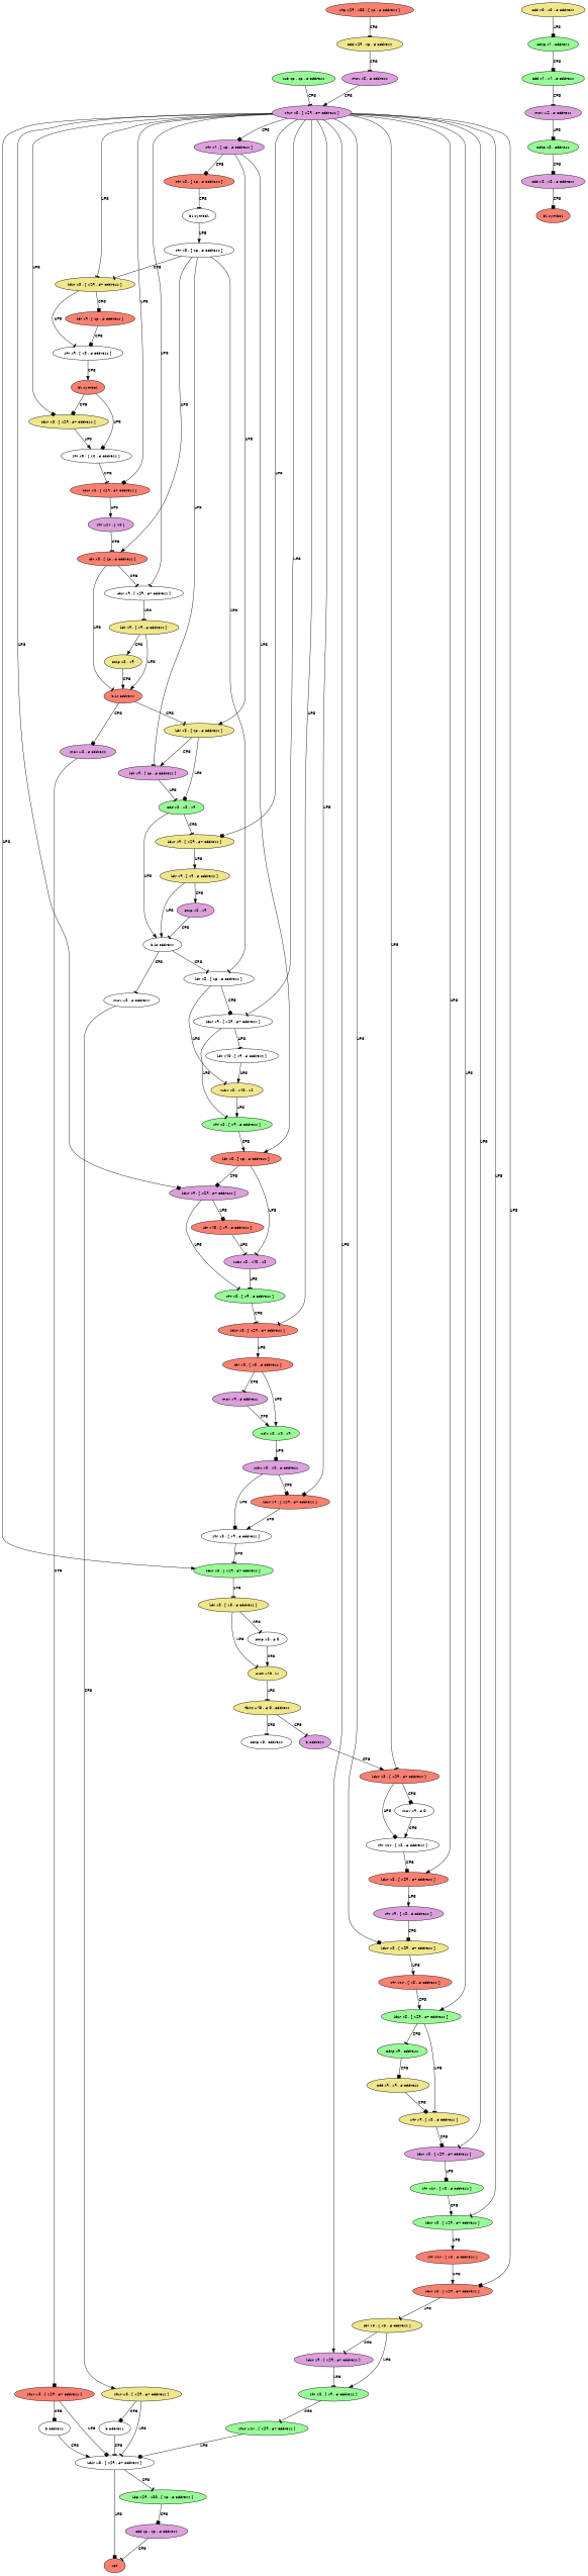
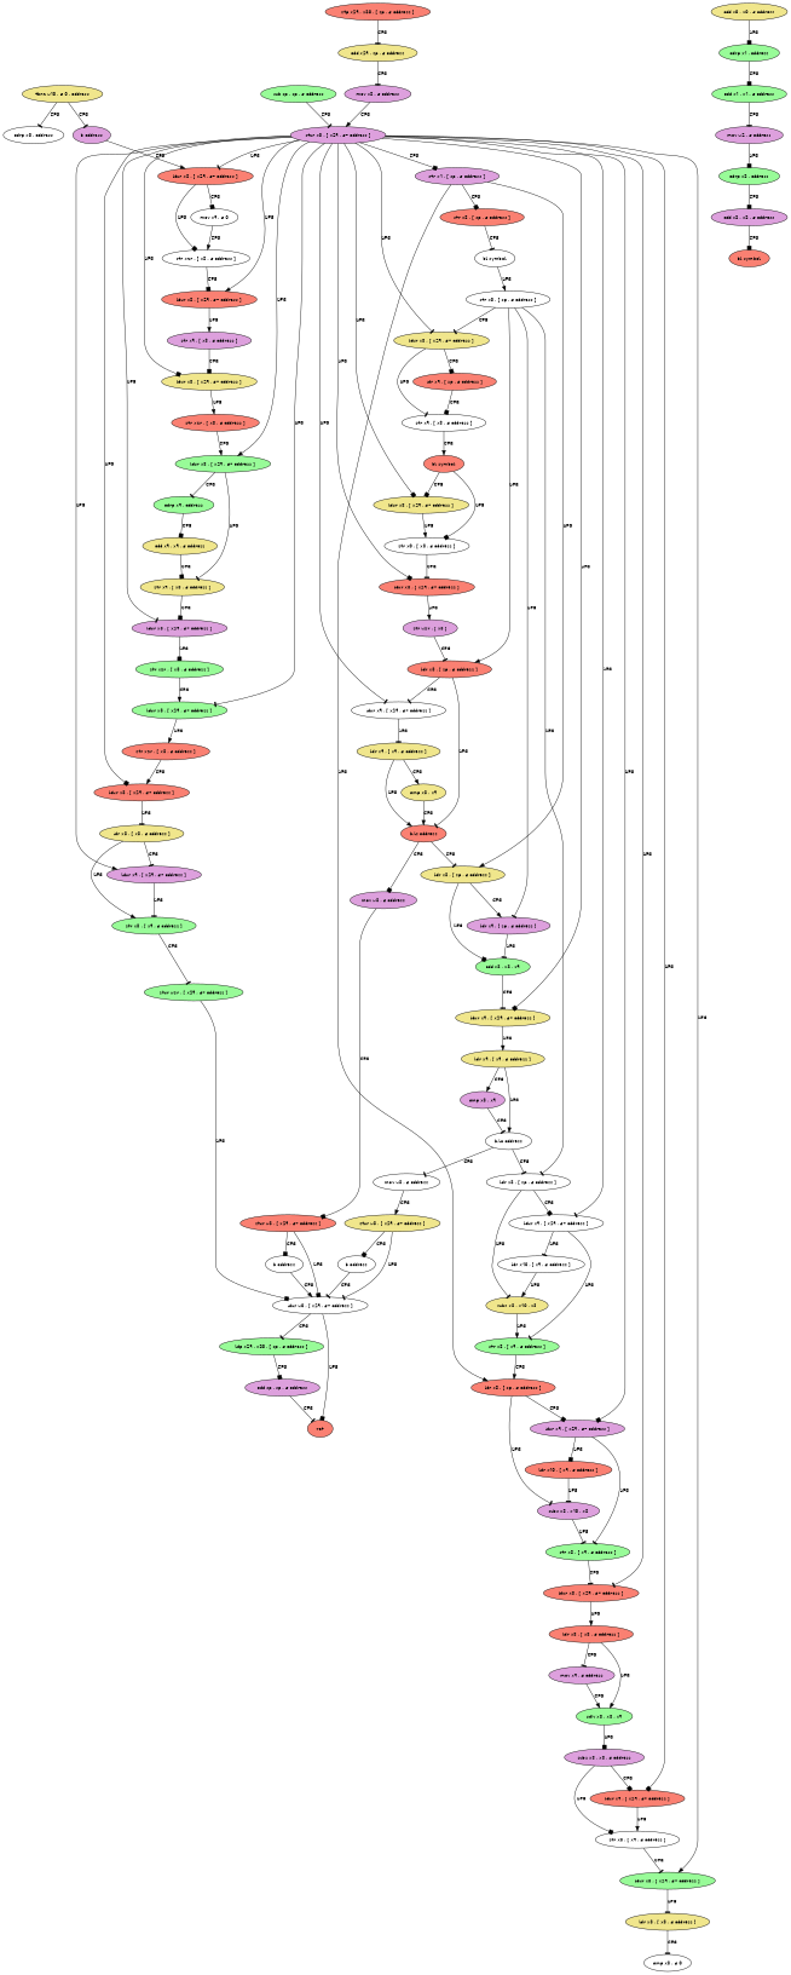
  digraph {
    fontname="Patrick Hand"
    node [fillcolor=salmon fontname="Patrick Hand" style=filled]
    edge [arrowhead=tee fontname="Patrick Hand"]
    n1 [fillcolor=palegreen label="sub sp , sp , # address"]
    n2 [fillcolor=plum label="stur x0 , [ x29 , #- address ]"]
    n3 [label="stp x29 , x30 , [ sp , # address ]"]
    n4 [fillcolor=khaki label="add x29 , sp , # address"]
    n5 [fillcolor=plum label="mov x8 , # address"]
    n6 [fillcolor=plum label="str x1 , [ sp , # address ]"]
    n7 [fillcolor=khaki label="ldur x8 , [ x29 , #- address ]"]
    n8 [fillcolor=khaki label="ldur x8 , [ x29 , #- address ]"]
    n9 [label="ldur x8 , [ x29 , #- address ]"]
    n10 [fillcolor=white label="ldur x9 , [ x29 , #- address ]"]
    n11 [fillcolor=khaki label="ldur x9 , [ x29 , #- address ]"]
    n12 [fillcolor=white label="ldur x9 , [ x29 , #- address ]"]
    n13 [fillcolor=plum label="ldur x9 , [ x29 , #- address ]"]
    n14 [label="ldur x8 , [ x29 , #- address ]"]
    n15 [label="ldur x9 , [ x29 , #- address ]"]
    n16 [fillcolor=palegreen label="ldur x8 , [ x29 , #- address ]"]
    n17 [label="ldur x8 , [ x29 , #- address ]"]
    n18 [label="ldur x8 , [ x29 , #- address ]"]
    n19 [fillcolor=khaki label="ldur x8 , [ x29 , #- address ]"]
    n20 [fillcolor=palegreen label="ldur x8 , [ x29 , #- address ]"]
    n21 [fillcolor=plum label="ldur x8 , [ x29 , #- address ]"]
    n22 [fillcolor=palegreen label="ldur x8 , [ x29 , #- address ]"]
    n23 [label="ldur x8 , [ x29 , #- address ]"]
    n24 [fillcolor=plum label="ldur x9 , [ x29 , #- address ]"]
    n25 [label="str x8 , [ sp , # address ]"]
    n26 [fillcolor=khaki label="ldr x8 , [ sp , # address ]"]
    n27 [label="ldr x8 , [ sp , # address ]"]
    n28 [label="ldr x9 , [ sp , # address ]"]
    n29 [fillcolor=white label="str x9 , [ x8 , # address ]"]
    n30 [fillcolor=white label="str x0 , [ x8 , # address ]"]
    n31 [fillcolor=plum label="str wzr , [ x8 ]"]
    n32 [fillcolor=khaki label="ldr x9 , [ x9 , # address ]"]
    n33 [fillcolor=khaki label="ldr x9 , [ x9 , # address ]"]
    n34 [fillcolor=white label="ldr x10 , [ x9 , # address ]"]
    n35 [fillcolor=palegreen label="str x8 , [ x9 , # address ]"]
    n36 [label="ldr x10 , [ x9 , # address ]"]
    n37 [fillcolor=palegreen label="str x8 , [ x9 , # address ]"]
    n38 [label="ldr x8 , [ x8 , # address ]"]
    n39 [fillcolor=white label="str x8 , [ x9 , # address ]"]
    n40 [fillcolor=khaki label="ldr x8 , [ x8 , # address ]"]
    n41 [fillcolor=white label="mov x9 , # 0"]
    n42 [fillcolor=white label="str xzr , [ x8 , # address ]"]
    n43 [fillcolor=plum label="str x9 , [ x8 , # address ]"]
    n44 [label="str xzr , [ x8 , # address ]"]
    n45 [fillcolor=palegreen label="adrp x9 , address"]
    n46 [fillcolor=khaki label="str x9 , [ x8 , # address ]"]
    n47 [fillcolor=palegreen label="str xzr , [ x8 , # address ]"]
    n48 [label="str xzr , [ x8 , # address ]"]
    n49 [fillcolor=khaki label="ldr x8 , [ x8 , # address ]"]
    n50 [fillcolor=palegreen label="str x8 , [ x9 , # address ]"]
    n51 [fillcolor=white label="bl symbol"]
    n52 [fillcolor=plum label="ldr x9 , [ sp , # address ]"]
    n53 [fillcolor=palegreen label="add x8 , x8 , x9"]
    n54 [fillcolor=plum label="subs x8 , x10 , x8"]
    n55 [fillcolor=white label="str x0 , [ sp , # address ]"]
    n56 [label="ldr x8 , [ sp , # address ]"]
    n57 [fillcolor=white label="ldr x8 , [ sp , # address ]"]
    n58 [label="b.ls address"]
    n59 [fillcolor=khaki label="subs x8 , x10 , x8"]
    n60 [label="bl symbol"]
    n61 [fillcolor=plum label="mov w8 , # address"]
    n62 [fillcolor=khaki label="cmp x8 , x9"]
    n63 [label="stur w8 , [ x29 , #- address ]"]
    n64 [fillcolor=white label="b.lo address"]
    n65 [fillcolor=white label="b address"]
    n66 [fillcolor=white label="ldur w0 , [ x29 , #- address ]"]
    n67 [fillcolor=white label="mov w8 , # address"]
    n68 [fillcolor=plum label="cmp x8 , x9"]
    n69 [fillcolor=khaki label="stur w8 , [ x29 , #- address ]"]
    n70 [fillcolor=white label="b address"]
    n71 [fillcolor=palegreen label="ldp x29 , x30 , [ sp , # address ]"]
    n72 [label=ret]
    n73 [fillcolor=plum label="add sp , sp , # address"]
    n74 [fillcolor=plum label="mov x9 , # address"]
    n75 [fillcolor=palegreen label="udiv x8 , x8 , x9"]
    n76 [fillcolor=plum label="subs x8 , x8 , # address"]
    n77 [fillcolor=white label="cmp x8 , # 0"]
-   n78 [fillcolor=khaki label="cset w10 , ls"]
    n79 [fillcolor=khaki label="tbnz w10 , # 0 , address"]
    n80 [fillcolor=white label="adrp x0 , address"]
    n81 [fillcolor=plum label="b address"]
    n82 [fillcolor=khaki label="add x0 , x0 , # address"]
    n83 [fillcolor=palegreen label="adrp x1 , address"]
    n84 [fillcolor=palegreen label="add x1 , x1 , # address"]
    n85 [fillcolor=plum label="mov w2 , # address"]
    n86 [fillcolor=palegreen label="adrp x3 , address"]
    n87 [fillcolor=plum label="add x3 , x3 , # address"]
    n88 [label="bl symbol"]
    n89 [fillcolor=khaki label="add x9 , x9 , # address"]
    n90 [fillcolor=palegreen label="stur wzr , [ x29 , #- address ]"]
    n1 -> n2 [label=CFG]
    n2 -> n6 [arrowhead=box label=CFG]
    n2 -> n7 [label=DFG]
    n2 -> n8 [arrowhead=box label=DFG]
    n2 -> n9 [arrowhead=box label=DFG]
    n2 -> n10 [label=DFG]
    n2 -> n11 [arrowhead=box label=DFG]
    n2 -> n12 [label=DFG]
    n2 -> n13 [arrowhead=box label=DFG]
    n2 -> n14 [label=DFG]
    n2 -> n15 [arrowhead=box label=DFG]
    n2 -> n16 [arrowhead=normal label=DFG]
    n2 -> n17 [label=DFG]
    n2 -> n18 [arrowhead=normal label=DFG]
    n2 -> n19 [arrowhead=box label=DFG]
    n2 -> n20 [arrowhead=normal label=DFG]
    n2 -> n21 [label=DFG]
    n2 -> n22 [label=DFG]
    n2 -> n23 [arrowhead=box label=DFG]
    n2 -> n24 [arrowhead=normal label=DFG]
    n3 -> n4 [label=CFG]
    n4 -> n5 [label=CFG]
    n5 -> n2 [arrowhead=normal label=CFG]
    n6 -> n25 [arrowhead=box label=CFG]
    n6 -> n26 [arrowhead=normal label=DFG]
    n6 -> n27 [arrowhead=normal label=DFG]
    n7 -> n28 [arrowhead=box label=CFG]
    n7 -> n29 [label=DFG]
    n8 -> n30 [arrowhead=normal label=DFG]
    n9 -> n31 [arrowhead=normal label=DFG]
    n10 -> n32 [label=DFG]
    n11 -> n33 [arrowhead=normal label=DFG]
    n12 -> n34 [label=DFG]
    n12 -> n35 [label=DFG]
    n13 -> n36 [arrowhead=box label=DFG]
    n13 -> n37 [label=DFG]
    n14 -> n38 [arrowhead=normal label=DFG]
    n15 -> n39 [arrowhead=normal label=DFG]
    n16 -> n40 [label=DFG]
    n17 -> n41 [arrowhead=box label=CFG]
    n17 -> n42 [arrowhead=box label=DFG]
    n18 -> n43 [arrowhead=normal label=DFG]
    n19 -> n44 [arrowhead=normal label=DFG]
    n20 -> n45 [label=CFG]
    n20 -> n46 [label=DFG]
    n21 -> n47 [arrowhead=box label=DFG]
    n22 -> n48 [arrowhead=normal label=DFG]
    n23 -> n49 [label=DFG]
    n24 -> n50 [label=DFG]
    n25 -> n51 [label=CFG]
    n26 -> n52 [arrowhead=normal label=CFG]
    n26 -> n53 [arrowhead=box label=DFG]
    n27 -> n13 [arrowhead=box label=CFG]
    n27 -> n54 [label=DFG]
    n28 -> n29 [arrowhead=box label=CFG]
    n29 -> n60 [arrowhead=normal label=CFG]
    n30 -> n9 [label=CFG]
    n31 -> n56 [label=CFG]
    n32 -> n58 [arrowhead=normal label=DFG]
    n32 -> n62 [arrowhead=normal label=CFG]
    n33 -> n64 [arrowhead=normal label=DFG]
    n33 -> n68 [arrowhead=normal label=CFG]
    n34 -> n59 [arrowhead=normal label=DFG]
    n35 -> n27 [arrowhead=normal label=CFG]
    n36 -> n54 [label=DFG]
    n37 -> n14 [label=CFG]
    n38 -> n74 [label=CFG]
    n38 -> n75 [arrowhead=normal label=DFG]
    n39 -> n16 [label=CFG]
    n40 -> n77 [label=CFG]
-   n40 -> n78 [label=DFG]
    n41 -> n42 [arrowhead=normal label=CFG]
    n42 -> n18 [arrowhead=box label=CFG]
    n43 -> n19 [arrowhead=box label=CFG]
    n44 -> n20 [arrowhead=normal label=CFG]
    n45 -> n89 [arrowhead=box label=CFG]
    n46 -> n21 [arrowhead=box label=CFG]
    n47 -> n22 [arrowhead=normal label=CFG]
    n48 -> n23 [arrowhead=normal label=CFG]
    n49 -> n24 [label=CFG]
    n49 -> n50 [arrowhead=normal label=DFG]
    n50 -> n90 [label=CFG]
    n51 -> n55 [arrowhead=normal label=DFG]
    n52 -> n53 [label=DFG]
    n53 -> n11 [label=CFG]
-   n53 -> n64 [arrowhead=normal label=DFG]
    n54 -> n37 [label=DFG]
    n55 -> n7 [label=CFG]
    n55 -> n52 [label=DFG]
    n55 -> n56 [arrowhead=normal label=DFG]
    n55 -> n57 [label=DFG]
    n56 -> n10 [label=CFG]
    n56 -> n58 [label=DFG]
    n57 -> n12 [arrowhead=box label=CFG]
    n57 -> n59 [label=DFG]
    n58 -> n26 [label=CFG]
    n58 -> n61 [arrowhead=box label=CFG]
    n59 -> n35 [arrowhead=normal label=DFG]
    n60 -> n8 [arrowhead=box label=CFG]
    n60 -> n30 [arrowhead=box label=DFG]
    n61 -> n63 [arrowhead=box label=CFG]
    n62 -> n58 [arrowhead=normal label=CFG]
    n63 -> n65 [arrowhead=box label=CFG]
    n63 -> n66 [arrowhead=box label=DFG]
    n64 -> n57 [label=CFG]
    n64 -> n67 [label=CFG]
    n65 -> n66 [arrowhead=normal label=CFG]
    n66 -> n71 [label=CFG]
    n66 -> n72 [arrowhead=box label=DFG]
    n67 -> n69 [arrowhead=normal label=CFG]
    n68 -> n64 [label=CFG]
    n69 -> n66 [label=DFG]
    n69 -> n70 [arrowhead=box label=CFG]
    n70 -> n66 [label=CFG]
    n71 -> n73 [arrowhead=box label=CFG]
    n73 -> n72 [label=CFG]
    n74 -> n75 [arrowhead=normal label=CFG]
    n75 -> n76 [arrowhead=box label=DFG]
    n76 -> n15 [arrowhead=box label=CFG]
    n76 -> n39 [arrowhead=box label=DFG]
-   n77 -> n78 [arrowhead=normal label=CFG]
-   n78 -> n79 [label=DFG]
    n79 -> n80 [label=CFG]
    n79 -> n81 [label=CFG]
    n81 -> n17 [arrowhead=normal label=CFG]
    n82 -> n83 [arrowhead=box label=DFG]
    n83 -> n84 [arrowhead=box label=CFG]
    n84 -> n85 [label=CFG]
    n85 -> n86 [arrowhead=box label=DFG]
    n86 -> n87 [arrowhead=box label=CFG]
    n87 -> n88 [arrowhead=box label=CFG]
    n89 -> n46 [arrowhead=box label=CFG]
    n90 -> n66 [arrowhead=box label=DFG]
  }
